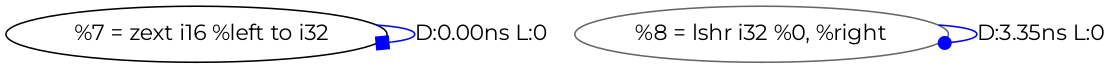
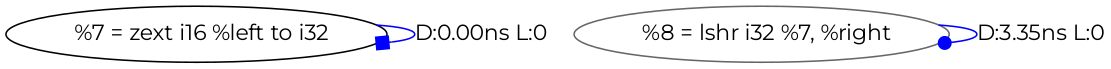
  digraph {
    fontname=Montserrat
    node [fontname=Montserrat]
    edge [color=blue fontname=Montserrat]
    n1 [label="  %7 = zext i16 %left to i32" color=black]
-   n2 [label="%8 = lshr i32 %0, %right" color=gray40]
+   n2 [label="  %8 = lshr i32 %7, %right" color=gray40]
    n1 -> n1 [label="D:0.00ns L:0" arrowhead=box]
    n2 -> n2 [label="D:3.35ns L:0" arrowhead=dot]
  }
